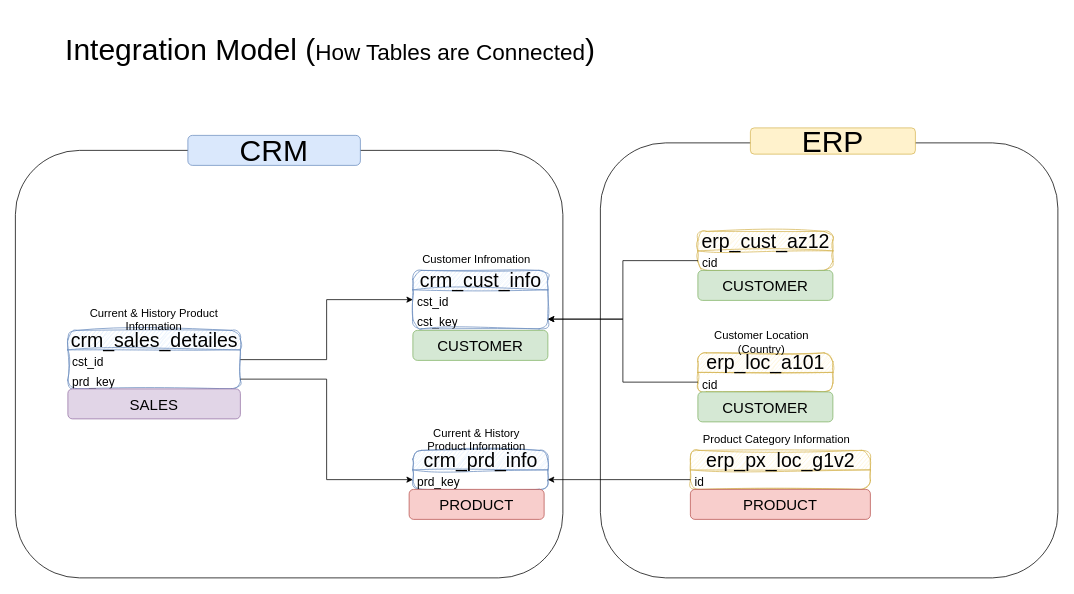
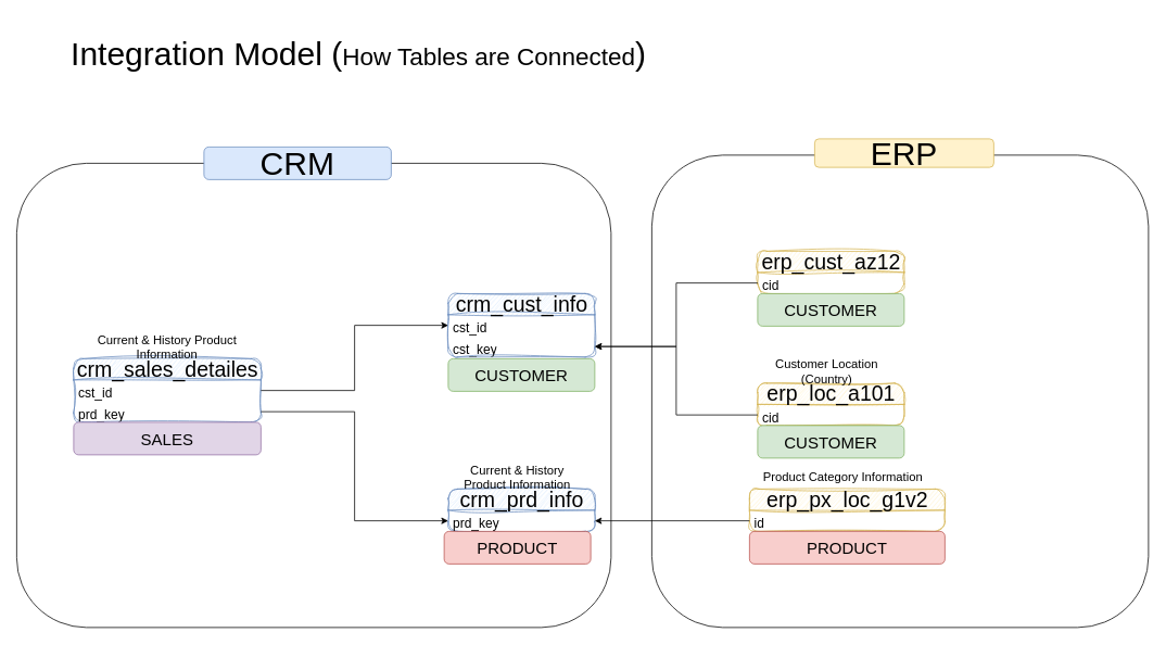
  <mxCell id="0" />
  <mxCell id="1" parent="0" />
  <mxCell id="2" value="crm_cust_info" style="swimlane;fontStyle=0;childLayout=stackLayout;horizontal=1;startSize=26;fillColor=#dae8fc;horizontalStack=0;resizeParent=1;resizeParentMax=0;resizeLast=0;collapsible=1;marginBottom=0;html=1;rounded=1;sketch=1;curveFitting=1;jiggle=2;strokeColor=#6c8ebf;fontSize=26;" vertex="1" parent="1"><mxGeometry x="550" y="360" width="180" height="78" as="geometry" /></mxCell>
  <mxCell id="3" value="cst_id" style="text;strokeColor=none;fillColor=none;align=left;verticalAlign=top;spacingLeft=4;spacingRight=4;overflow=hidden;rotatable=0;points=[[0,0.5],[1,0.5]];portConstraint=eastwest;whiteSpace=wrap;html=1;fontSize=16;" vertex="1" parent="2"><mxGeometry y="26" width="180" height="26" as="geometry" /></mxCell>
  <mxCell id="4" value="cst_key" style="text;strokeColor=none;fillColor=none;align=left;verticalAlign=top;spacingLeft=4;spacingRight=4;overflow=hidden;rotatable=0;points=[[0,0.5],[1,0.5]];portConstraint=eastwest;whiteSpace=wrap;html=1;fontSize=16;" vertex="1" parent="2"><mxGeometry y="52" width="180" height="26" as="geometry" /></mxCell>
- <mxCell id="5" value="Customer Infromation" style="text;html=1;align=center;verticalAlign=middle;whiteSpace=wrap;rounded=0;fontSize=15;" vertex="1" parent="1"><mxGeometry x="560" y="330" width="150" height="30" as="geometry" /></mxCell>
  <mxCell id="6" value="crm_prd_info" style="swimlane;fontStyle=0;childLayout=stackLayout;horizontal=1;startSize=26;fillColor=#dae8fc;horizontalStack=0;resizeParent=1;resizeParentMax=0;resizeLast=0;collapsible=1;marginBottom=0;html=1;rounded=1;sketch=1;curveFitting=1;jiggle=2;strokeColor=#6c8ebf;fontSize=26;" vertex="1" parent="1"><mxGeometry x="550" y="600" width="180" height="52" as="geometry" /></mxCell>
  <mxCell id="7" value="prd_key" style="text;strokeColor=none;fillColor=none;align=left;verticalAlign=top;spacingLeft=4;spacingRight=4;overflow=hidden;rotatable=0;points=[[0,0.5],[1,0.5]];portConstraint=eastwest;whiteSpace=wrap;html=1;fontSize=16;" vertex="1" parent="6"><mxGeometry y="26" width="180" height="26" as="geometry" /></mxCell>
  <mxCell id="8" value="Current &amp;amp; History Product Information" style="text;html=1;align=center;verticalAlign=middle;whiteSpace=wrap;rounded=0;fontSize=15;" vertex="1" parent="1"><mxGeometry x="560" y="570" width="150" height="30" as="geometry" /></mxCell>
  <mxCell id="9" value="crm_sales_detailes" style="swimlane;fontStyle=0;childLayout=stackLayout;horizontal=1;startSize=26;fillColor=#dae8fc;horizontalStack=0;resizeParent=1;resizeParentMax=0;resizeLast=0;collapsible=1;marginBottom=0;html=1;rounded=1;sketch=1;curveFitting=1;jiggle=2;strokeColor=#6c8ebf;fontSize=26;" vertex="1" parent="1"><mxGeometry x="90" y="440" width="230" height="78" as="geometry" /></mxCell>
  <mxCell id="10" value="cst_id&lt;div&gt;&lt;br&gt;&lt;/div&gt;" style="text;strokeColor=none;fillColor=none;align=left;verticalAlign=top;spacingLeft=4;spacingRight=4;overflow=hidden;rotatable=0;points=[[0,0.5],[1,0.5]];portConstraint=eastwest;whiteSpace=wrap;html=1;fontSize=16;" vertex="1" parent="9"><mxGeometry y="26" width="230" height="26" as="geometry" /></mxCell>
  <mxCell id="11" value="prd_key" style="text;strokeColor=none;fillColor=none;align=left;verticalAlign=top;spacingLeft=4;spacingRight=4;overflow=hidden;rotatable=0;points=[[0,0.5],[1,0.5]];portConstraint=eastwest;whiteSpace=wrap;html=1;fontSize=16;" vertex="1" parent="9"><mxGeometry y="52" width="230" height="26" as="geometry" /></mxCell>
  <mxCell id="12" value="Current &amp;amp; History Product Information" style="text;html=1;align=center;verticalAlign=middle;whiteSpace=wrap;rounded=0;fontSize=15;" vertex="1" parent="1"><mxGeometry x="100" y="410" width="210" height="30" as="geometry" /></mxCell>
  <mxCell id="13" style="edgeStyle=orthogonalEdgeStyle;rounded=0;orthogonalLoop=1;jettySize=auto;html=1;exitX=1;exitY=0.5;exitDx=0;exitDy=0;entryX=0;entryY=0.5;entryDx=0;entryDy=0;" edge="1" parent="1" source="10" target="3"><mxGeometry relative="1" as="geometry" /></mxCell>
  <mxCell id="14" style="edgeStyle=orthogonalEdgeStyle;rounded=0;orthogonalLoop=1;jettySize=auto;html=1;exitX=1;exitY=0.5;exitDx=0;exitDy=0;entryX=0;entryY=0.5;entryDx=0;entryDy=0;" edge="1" parent="1" source="11" target="7"><mxGeometry relative="1" as="geometry" /></mxCell>
  <mxCell id="15" value="erp_cust_az12" style="swimlane;fontStyle=0;childLayout=stackLayout;horizontal=1;startSize=26;fillColor=#fff2cc;horizontalStack=0;resizeParent=1;resizeParentMax=0;resizeLast=0;collapsible=1;marginBottom=0;html=1;rounded=1;sketch=1;curveFitting=1;jiggle=2;strokeColor=#d6b656;fontSize=26;" vertex="1" parent="1"><mxGeometry x="930" y="308" width="180" height="52" as="geometry" /></mxCell>
  <mxCell id="16" value="cid" style="text;strokeColor=none;fillColor=none;align=left;verticalAlign=top;spacingLeft=4;spacingRight=4;overflow=hidden;rotatable=0;points=[[0,0.5],[1,0.5]];portConstraint=eastwest;whiteSpace=wrap;html=1;fontSize=16;" vertex="1" parent="15"><mxGeometry y="26" width="180" height="26" as="geometry" /></mxCell>
  <mxCell id="17" value="erp_loc_a101" style="swimlane;fontStyle=0;childLayout=stackLayout;horizontal=1;startSize=26;fillColor=#fff2cc;horizontalStack=0;resizeParent=1;resizeParentMax=0;resizeLast=0;collapsible=1;marginBottom=0;html=1;rounded=1;sketch=1;curveFitting=1;jiggle=2;strokeColor=#d6b656;fontSize=26;" vertex="1" parent="1"><mxGeometry x="930" y="470" width="180" height="52" as="geometry" /></mxCell>
  <mxCell id="18" value="cid" style="text;align=left;verticalAlign=top;spacingLeft=4;spacingRight=4;overflow=hidden;rotatable=0;points=[[0,0.5],[1,0.5]];portConstraint=eastwest;whiteSpace=wrap;html=1;fontSize=16;" vertex="1" parent="17"><mxGeometry y="26" width="180" height="26" as="geometry" /></mxCell>
  <mxCell id="19" value="Customer Location (Country)" style="text;html=1;align=center;verticalAlign=middle;whiteSpace=wrap;rounded=0;fontSize=15;" vertex="1" parent="1"><mxGeometry x="940" y="440" width="150" height="30" as="geometry" /></mxCell>
  <mxCell id="20" style="edgeStyle=orthogonalEdgeStyle;rounded=0;orthogonalLoop=1;jettySize=auto;html=1;exitX=0;exitY=0.5;exitDx=0;exitDy=0;entryX=1;entryY=0.5;entryDx=0;entryDy=0;" edge="1" parent="1" source="16" target="4"><mxGeometry relative="1" as="geometry" /></mxCell>
  <mxCell id="21" style="edgeStyle=orthogonalEdgeStyle;rounded=0;orthogonalLoop=1;jettySize=auto;html=1;exitX=0;exitY=0.5;exitDx=0;exitDy=0;entryX=1;entryY=0.5;entryDx=0;entryDy=0;" edge="1" parent="1" source="18" target="4"><mxGeometry relative="1" as="geometry" /></mxCell>
  <mxCell id="22" value="erp_px_loc_g1v2" style="swimlane;fontStyle=0;childLayout=stackLayout;horizontal=1;startSize=26;fillColor=#fff2cc;horizontalStack=0;resizeParent=1;resizeParentMax=0;resizeLast=0;collapsible=1;marginBottom=0;html=1;rounded=1;sketch=1;curveFitting=1;jiggle=2;strokeColor=#d6b656;fontSize=26;" vertex="1" parent="1"><mxGeometry x="920" y="600" width="240" height="52" as="geometry" /></mxCell>
  <mxCell id="23" value="id" style="text;align=left;verticalAlign=top;spacingLeft=4;spacingRight=4;overflow=hidden;rotatable=0;points=[[0,0.5],[1,0.5]];portConstraint=eastwest;whiteSpace=wrap;html=1;fontSize=16;" vertex="1" parent="22"><mxGeometry y="26" width="240" height="26" as="geometry" /></mxCell>
  <mxCell id="24" value="Product Category Information" style="text;html=1;align=center;verticalAlign=middle;whiteSpace=wrap;rounded=0;fontSize=15;" vertex="1" parent="1"><mxGeometry x="930" y="570" width="210" height="30" as="geometry" /></mxCell>
  <mxCell id="25" style="edgeStyle=orthogonalEdgeStyle;rounded=0;orthogonalLoop=1;jettySize=auto;html=1;exitX=0;exitY=0.5;exitDx=0;exitDy=0;entryX=1;entryY=0.5;entryDx=0;entryDy=0;" edge="1" parent="1" source="23" target="7"><mxGeometry relative="1" as="geometry" /></mxCell>
  <mxCell id="26" value="" style="rounded=1;whiteSpace=wrap;html=1;fillColor=none;glass=0;" vertex="1" parent="1"><mxGeometry x="20" y="200" width="730" height="570" as="geometry" /></mxCell>
  <mxCell id="27" value="CRM" style="text;html=1;align=center;verticalAlign=middle;whiteSpace=wrap;rounded=1;fontSize=40;fillColor=#dae8fc;strokeColor=#6c8ebf;" vertex="1" parent="1"><mxGeometry x="250" y="180" width="230" height="40" as="geometry" /></mxCell>
  <mxCell id="28" value="" style="rounded=1;whiteSpace=wrap;html=1;fillColor=none;" vertex="1" parent="1"><mxGeometry x="800" y="190" width="610" height="580" as="geometry" /></mxCell>
  <mxCell id="29" value="ERP" style="text;html=1;align=center;verticalAlign=middle;whiteSpace=wrap;rounded=1;fontSize=40;fillColor=#fff2cc;strokeColor=#d6b656;" vertex="1" parent="1"><mxGeometry x="1000" width="220" height="35" as="geometry" y="170" /></mxCell>
  <mxCell id="30" value="Integration Model (&lt;font style=&quot;font-size: 30px;&quot;&gt;&lt;font style=&quot;&quot;&gt;H&lt;/font&gt;ow Tables are Connected&lt;/font&gt;)" style="text;html=1;align=center;verticalAlign=middle;whiteSpace=wrap;rounded=0;fontSize=40;" vertex="1" parent="1"><mxGeometry x="40" y="20" width="800" height="90" as="geometry" /></mxCell>
  <mxCell id="31" value="PRODUCT" style="text;html=1;strokeColor=#b85450;fillColor=#f8cecc;align=center;verticalAlign=middle;whiteSpace=wrap;overflow=hidden;fontSize=20;rounded=1;" vertex="1" parent="1"><mxGeometry x="545" y="652" width="180" height="40" as="geometry" /></mxCell>
  <mxCell id="32" value="PRODUCT" style="text;html=1;strokeColor=#b85450;fillColor=#f8cecc;align=center;verticalAlign=middle;whiteSpace=wrap;overflow=hidden;fontSize=20;rounded=1;" vertex="1" parent="1"><mxGeometry x="920" y="652" width="240" height="40" as="geometry" /></mxCell>
  <mxCell id="33" value="CUSTOMER" style="text;html=1;strokeColor=#82b366;fillColor=#d5e8d4;align=center;verticalAlign=middle;whiteSpace=wrap;overflow=hidden;fontSize=20;rounded=1;" vertex="1" parent="1"><mxGeometry x="550" y="440" width="180" height="40" as="geometry" /></mxCell>
  <mxCell id="34" value="CUSTOMER" style="text;html=1;strokeColor=#82b366;fillColor=#d5e8d4;align=center;verticalAlign=middle;whiteSpace=wrap;overflow=hidden;fontSize=20;rounded=1;" vertex="1" parent="1"><mxGeometry x="930" y="360" width="180" height="40" as="geometry" /></mxCell>
  <mxCell id="35" value="CUSTOMER" style="text;html=1;strokeColor=#82b366;fillColor=#d5e8d4;align=center;verticalAlign=middle;whiteSpace=wrap;overflow=hidden;fontSize=20;rounded=1;" vertex="1" parent="1"><mxGeometry x="930" y="522" width="180" height="40" as="geometry" /></mxCell>
  <mxCell id="36" value="SALES" style="text;html=1;strokeColor=#9673a6;fillColor=#e1d5e7;align=center;verticalAlign=middle;whiteSpace=wrap;overflow=hidden;fontSize=20;rounded=1;" vertex="1" parent="1"><mxGeometry x="90" y="518" width="230" height="40" as="geometry" /></mxCell>
